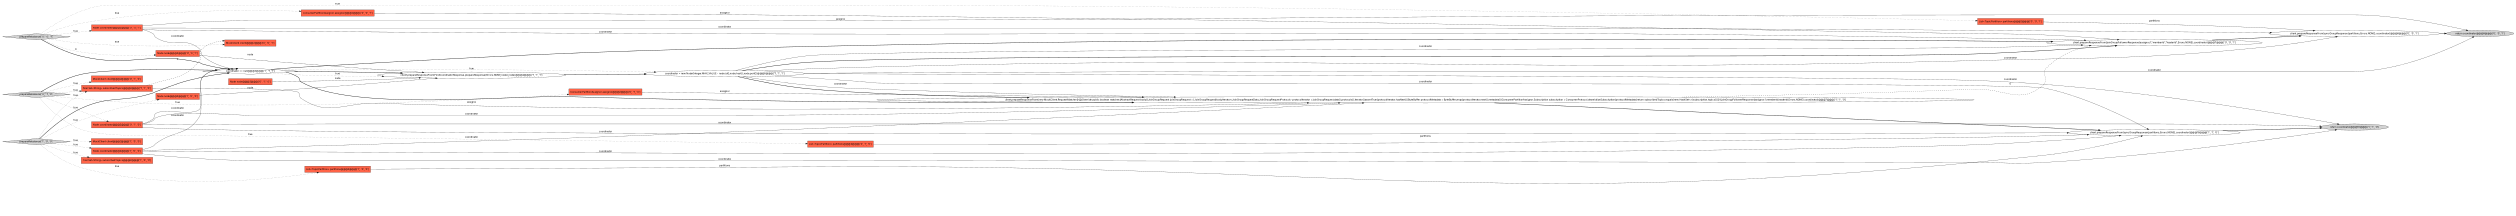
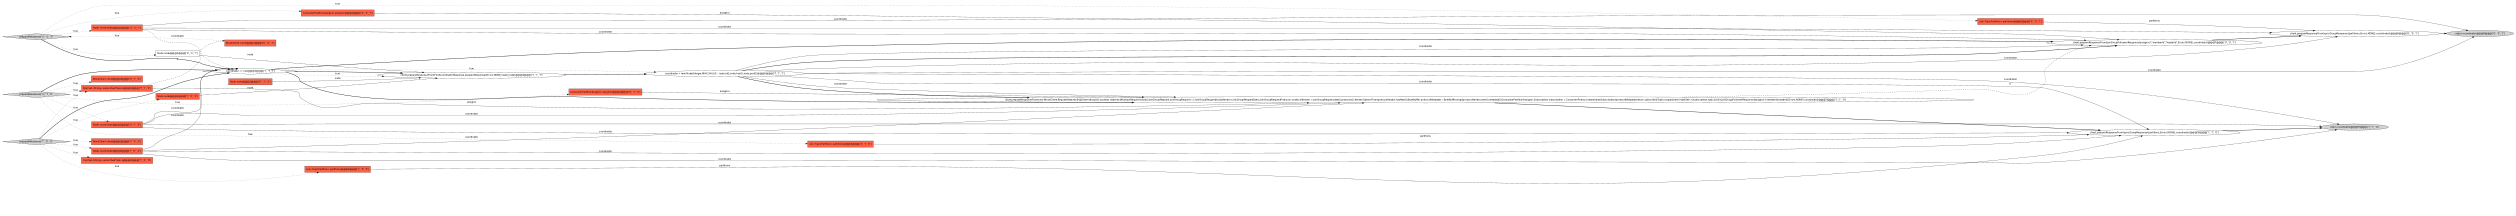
  digraph {
    fontname=Inter
    rankdir=LR
    node [fillcolor=tomato fontname=Inter shape=box style=filled]
    edge [fontname=Inter style=solid]
    n1 [label="Node node@@@2@@@['0', '1', '0']"]
    n2 [fillcolor=white label="client.prepareResponseFrom(FindCoordinatorResponse.prepareResponse(Errors.NONE,node),node)@@@4@@@['1', '1', '1']" shape=ellipse]
    n3 [fillcolor=white label="coordinator = new Node(Integer.MAX_VALUE - node.id(),node.host(),node.port())@@@5@@@['1', '1', '1']" shape=ellipse]
    n4 [fillcolor=lightgray label="prepareRebalance['1', '0', '0']" shape=diamond]
    n5 [label="final Set<String> subscribedTopics@@@2@@@['1', '0', '0']"]
    n6 [label="MockClient client@@@2@@@['1', '0', '0']"]
    n7 [label="Node node@@@2@@@['1', '0', '0']"]
    n8 [label="final Set<String> subscribedTopics@@@2@@@['1', '1', '0']"]
    n9 [label="List<TopicPartition> partitions@@@2@@@['1', '0', '0']"]
    n10 [label="Node coordinator@@@2@@@['1', '0', '0']"]
    n11 [fillcolor=white label="coordinator == null@@@3@@@['1', '1', '1']" shape=diamond]
    n12 [fillcolor=white label="client.prepareResponseFrom(new MockClient.RequestMatcher(){@Override public boolean matches(AbstractRequest body){JoinGroupRequest joinGroupRequest = (JoinGroupRequest)bodyIterator<JoinGroupRequestData.JoinGroupRequestProtocol> protocolIterator = joinGroupRequest.data().protocols().iterator()assertTrue(protocolIterator.hasNext())ByteBuffer protocolMetadata = ByteBuffer.wrap(protocolIterator.next().metadata())ConsumerPartitionAssignor.Subscription subscription = ConsumerProtocol.deserializeSubscription(protocolMetadata)return subscribedTopics.equals(new HashSet<>(subscription.topics()))}},joinGroupFollowerResponse(assignor,1,memberId,leaderId,Errors.NONE),coordinator)@@@7@@@['1', '1', '0']" shape=ellipse]
    n13 [label="MockClient client@@@2@@@['0', '0', '1']"]
    n14 [fillcolor=white label="client.prepareResponseFrom(syncGroupResponse(partitions,Errors.NONE),coordinator)@@@18@@@['1', '1', '0']" shape=ellipse]
    n15 [fillcolor=lightgray label="return coordinator@@@19@@@['1', '1', '0']" shape=ellipse]
    n16 [fillcolor=white label="client.prepareResponseFrom(joinGroupFollowerResponse(assignor,1,\"memberId\",\"leaderId\",Errors.NONE),coordinator)@@@7@@@['0', '0', '1']" shape=ellipse]
    n17 [fillcolor=white label="client.prepareResponseFrom(syncGroupResponse(partitions,Errors.NONE),coordinator)@@@8@@@['0', '0', '1']" shape=ellipse]
    n18 [fillcolor=lightgray label="return coordinator@@@9@@@['0', '0', '1']" shape=ellipse]
-   n19 [label="Node node@@@2@@@['0', '0', '1']"]
+   n19 [fillcolor=white label="Node node@@@2@@@['0', '0', '1']"]
    n20 [fillcolor=lightgray label="prepareRebalance['0', '1', '0']" shape=diamond]
    n21 [label="ConsumerPartitionAssignor assignor@@@2@@@['0', '1', '0']"]
    n22 [label="List<TopicPartition> partitions@@@2@@@['0', '1', '0']"]
    n23 [label="Node coordinator@@@2@@@['0', '1', '0']"]
    n24 [label="MockClient client@@@2@@@['0', '1', '0']"]
    n25 [fillcolor=lightgray label="prepareRebalance['0', '0', '1']" shape=diamond]
    n26 [label="ConsumerPartitionAssignor assignor@@@2@@@['0', '0', '1']"]
    n27 [label="Node coordinator@@@2@@@['0', '0', '1']"]
    n28 [label="List<TopicPartition> partitions@@@2@@@['0', '0', '1']"]
    n1 -> n2 [label="node"]
    n2 -> n3 [style=bold]
    n3 -> n12 [style=bold]
    n3 -> n12 [label=coordinator]
    n3 -> n14 [label=coordinator]
    n3 -> n15 [label=coordinator]
    n3 -> n16 [label=coordinator]
    n3 -> n16 [style=bold]
    n3 -> n17 [label=coordinator]
    n3 -> n18 [label=coordinator]
    n4 -> n5 [label=true style=dotted]
    n4 -> n6 [label=true style=dotted]
    n4 -> n7 [label=true style=dotted]
    n4 -> n8 [label=true style=dotted]
    n4 -> n9 [label=true style=dotted]
    n4 -> n10 [label=true style=dotted]
    n4 -> n11 [style=bold]
    n7 -> n2 [label="node"]
    n8 -> n12 [label=assignor]
    n8 -> n13 [label=0 style=dashed]
    n9 -> n14 [label=partitions]
    n10 -> n11 [label=coordinator]
    n10 -> n12 [label=coordinator]
    n10 -> n14 [label=coordinator]
    n10 -> n15 [label=coordinator]
    n11 -> n2 [label=true style=dotted]
    n11 -> n2 [style=bold]
    n11 -> n3 [label=true style=dotted]
    n11 -> n12 [style=bold]
    n11 -> n16 [style=bold]
    n12 -> n14 [style=bold]
    n12 -> n16 [label=0 style=dashed]
    n14 -> n15 [style=bold]
    n16 -> n17 [style=bold]
    n17 -> n18 [style=bold]
    n19 -> n2 [label="node"]
    n20 -> n8 [label=true style=dotted]
    n20 -> n11 [style=bold]
    n20 -> n21 [label=true style=dotted]
    n20 -> n22 [label=true style=dotted]
    n20 -> n23 [label=true style=dotted]
    n20 -> n24 [label=true style=dotted]
    n21 -> n12 [label=assignor]
    n22 -> n14 [label=partitions]
    n23 -> n11 [label=coordinator]
    n23 -> n12 [label=coordinator]
    n23 -> n14 [label=coordinator]
    n23 -> n15 [label=coordinator]
    n25 -> n11 [style=bold]
-   n25 -> n13 [label=true style=dotted]
-   n25 -> n19 [label=0 style=dotted]
+   n13 -> n25 [label=true style=dotted]
+   n25 -> n19 [label=true style=dotted]
    n25 -> n26 [label=true style=dotted]
    n25 -> n27 [label=true style=dotted]
    n25 -> n28 [label=true style=dotted]
    n26 -> n16 [label=assignor]
-   n27 -> n11 [label=coordinator]
+   n27 -> n11 [label=coordinator style=dashed]
    n27 -> n16 [label=coordinator]
    n27 -> n17 [label=coordinator]
-   n27 -> n18 [label=assignor]
+   n27 -> n18 [label=coordinator]
    n28 -> n17 [label=partitions]
  }
